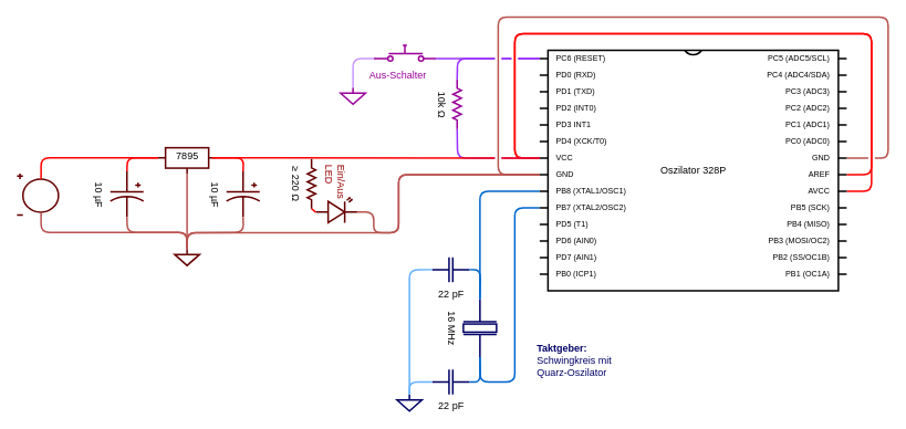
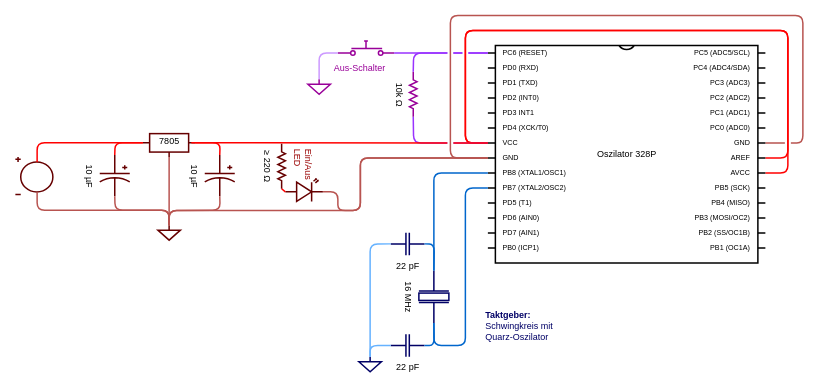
  <mxCell id="0" />
  <mxCell id="1" parent="0" />
  <mxCell id="2" value="" style="endArrow=none;html=1;strokeColor=#FF0000;strokeWidth=2;exitX=0;exitY=0;exitDx=0;exitDy=130;exitPerimeter=0;entryX=1;entryY=0;entryDx=0;entryDy=150;entryPerimeter=0;jumpStyle=gap;" parent="1" source="6" target="6" edge="1"><mxGeometry width="100" relative="1" as="geometry"><mxPoint x="530" y="530" as="sourcePoint" /><mxPoint x="630" y="530" as="targetPoint" /><Array as="points"><mxPoint x="620" y="190" /><mxPoint x="620" y="40" /><mxPoint x="1050" y="40" /><mxPoint x="1050" y="210" /></Array></mxGeometry></mxCell>
  <mxCell id="3" value="" style="endArrow=none;html=1;strokeColor=#FF0000;strokeWidth=2;exitX=0;exitY=0;exitDx=0;exitDy=130;exitPerimeter=0;entryX=1;entryY=0;entryDx=0;entryDy=170;entryPerimeter=0;jumpStyle=gap;" parent="1" source="6" target="6" edge="1"><mxGeometry width="100" relative="1" as="geometry"><mxPoint x="980" y="240" as="sourcePoint" /><mxPoint x="1080" y="240" as="targetPoint" /><Array as="points"><mxPoint x="620" y="190" /><mxPoint x="620" y="40" /><mxPoint x="1050" y="40" /><mxPoint x="1050" y="230" /></Array></mxGeometry></mxCell>
  <mxCell id="4" value="" style="endArrow=none;html=1;strokeColor=#b85450;strokeWidth=2;exitX=0;exitY=0;exitDx=0;exitDy=150;exitPerimeter=0;entryX=1;entryY=0;entryDx=0;entryDy=130;entryPerimeter=0;jumpStyle=gap;fillColor=#f8cecc;" parent="1" source="6" target="6" edge="1"><mxGeometry width="100" relative="1" as="geometry"><mxPoint x="530" y="320" as="sourcePoint" /><mxPoint x="630" y="320" as="targetPoint" /><Array as="points"><mxPoint x="600" y="210" /><mxPoint x="600" y="20" /><mxPoint x="1070" y="20" /><mxPoint x="1070" y="190" /></Array></mxGeometry></mxCell>
  <mxCell id="5" value="" style="endArrow=none;html=1;strokeColor=#9933FF;strokeWidth=2;fontColor=#990099;entryX=0;entryY=0;entryDx=0;entryDy=130;entryPerimeter=0;exitX=1;exitY=0.5;exitDx=0;exitDy=0;exitPerimeter=0;jumpStyle=gap;" parent="1" source="38" target="6" edge="1"><mxGeometry width="100" relative="1" as="geometry"><mxPoint x="390" y="150" as="sourcePoint" /><mxPoint x="490" y="150" as="targetPoint" /><Array as="points"><mxPoint x="551" y="190" /></Array></mxGeometry></mxCell>
  <mxCell id="6" value="Oszilator 328P" style="shadow=0;dashed=0;align=center;fillColor=#ffffff;html=1;strokeWidth=2;shape=mxgraph.electrical.logic_gates.dual_inline_ic;labelNames=PC6 (RESET),PD0 (RXD),PD1 (TXD),PD2 (INT0),PD3 INT1,PD4 (XCK/T0),VCC,GND,PB8 (XTAL1/OSC1),PB7 (XTAL2/OSC2),PD5 (T1),PD6 (AIN0),PD7 (AIN1),PB0 (ICP1),PB1 (OC1A),PB2 (SS/OC1B),PB3 (MOSI/OC2),PB4 (MISO),PB5 (SCK),AVCC,AREF,GND,PC0 (ADC0),PC1 (ADC1),PC2 (ADC2),PC3 (ADC3),PC4 (ADC4/SDA),PC5 (ADC5/SCL);pinLabelType=cust;pinSpacing=20;labelCount=28;" parent="1" vertex="1"><mxGeometry x="650" y="60" width="370" height="290" as="geometry" /></mxCell>
  <mxCell id="7" value="16 MHz" style="pointerEvents=1;verticalLabelPosition=bottom;shadow=0;dashed=0;align=center;fillColor=#ffffff;html=1;verticalAlign=top;strokeWidth=2;shape=mxgraph.electrical.miscellaneous.crystal_1;rotation=90;strokeColor=#000066;" parent="1" vertex="1"><mxGeometry x="543" y="375" width="70" height="40" as="geometry" /></mxCell>
  <mxCell id="8" value="" style="verticalLabelPosition=bottom;shadow=0;dashed=0;align=center;fillColor=#ffffff;html=1;verticalAlign=top;strokeWidth=2;shape=mxgraph.electrical.abstract.voltage_regulator;strokeColor=#660000;" parent="1" vertex="1"><mxGeometry x="190" y="177.5" width="70" height="31" as="geometry" /></mxCell>
- <mxCell id="9" value="&lt;div&gt;7895&lt;/div&gt;" style="text;html=1;resizable=0;points=[];autosize=1;align=center;verticalAlign=top;spacingTop=-4;strokeColor=none;" parent="1" vertex="1"><mxGeometry x="205" y="177.5" width="40" height="20" as="geometry" /></mxCell>
+ <mxCell id="9" value="&lt;div&gt;7805&lt;/div&gt;" style="text;html=1;resizable=0;points=[];autosize=1;align=center;verticalAlign=top;spacingTop=-4;strokeColor=none;" parent="1" vertex="1"><mxGeometry x="205" y="177.5" width="40" height="20" as="geometry" /></mxCell>
  <mxCell id="10" value="" style="pointerEvents=1;verticalLabelPosition=bottom;shadow=0;dashed=0;align=center;fillColor=#ffffff;html=1;verticalAlign=top;strokeWidth=2;shape=mxgraph.electrical.signal_sources.signal_ground;strokeColor=#660000;" parent="1" vertex="1"><mxGeometry x="210" y="299.5" width="30" height="20" as="geometry" /></mxCell>
  <mxCell id="11" value="" style="endArrow=none;html=1;strokeColor=#b85450;strokeWidth=2;entryX=0;entryY=0;entryDx=0;entryDy=150;entryPerimeter=0;jumpStyle=gap;exitX=0.5;exitY=0;exitDx=0;exitDy=0;exitPerimeter=0;fillColor=#f8cecc;" parent="1" source="10" target="6" edge="1"><mxGeometry width="100" relative="1" as="geometry"><mxPoint x="465" y="220" as="sourcePoint" /><mxPoint x="585" y="430" as="targetPoint" /><Array as="points"><mxPoint x="225" y="280" /><mxPoint x="385" y="280" /><mxPoint x="480" y="280" /><mxPoint x="480" y="210" /></Array></mxGeometry></mxCell>
  <mxCell id="12" value="" style="endArrow=none;html=1;strokeColor=#FF0000;strokeWidth=2;entryX=0;entryY=0;entryDx=0;entryDy=130;entryPerimeter=0;exitX=1;exitY=0.395;exitDx=0;exitDy=0;exitPerimeter=0;jumpStyle=gap;" parent="1" source="8" target="6" edge="1"><mxGeometry width="100" relative="1" as="geometry"><mxPoint x="415" y="190" as="sourcePoint" /><mxPoint x="515" y="190" as="targetPoint" /></mxGeometry></mxCell>
  <mxCell id="13" value="" style="endArrow=none;html=1;strokeColor=#b85450;strokeWidth=2;entryX=0.5;entryY=1;entryDx=0;entryDy=0;entryPerimeter=0;exitX=0.5;exitY=0;exitDx=0;exitDy=0;exitPerimeter=0;jumpStyle=gap;fillColor=#f8cecc;" parent="1" source="10" target="8" edge="1"><mxGeometry width="100" relative="1" as="geometry"><mxPoint x="225" y="369.5" as="sourcePoint" /><mxPoint x="325" y="369.5" as="targetPoint" /></mxGeometry></mxCell>
  <mxCell id="14" value="" style="pointerEvents=1;verticalLabelPosition=bottom;shadow=0;dashed=0;align=center;fillColor=#ffffff;html=1;verticalAlign=top;strokeWidth=2;shape=mxgraph.electrical.signal_sources.dc_source_1;strokeColor=#660000;" parent="1" vertex="1"><mxGeometry x="20" y="208.5" width="50" height="50" as="geometry" /></mxCell>
  <mxCell id="15" value="" style="endArrow=none;html=1;strokeColor=#FF0000;strokeWidth=2;exitX=0.58;exitY=0.135;exitDx=0;exitDy=0;exitPerimeter=0;entryX=0;entryY=0.395;entryDx=0;entryDy=0;entryPerimeter=0;jumpStyle=gap;" parent="1" source="14" target="8" edge="1"><mxGeometry width="100" relative="1" as="geometry"><mxPoint x="155" y="329.5" as="sourcePoint" /><mxPoint x="255" y="329.5" as="targetPoint" /><Array as="points"><mxPoint x="49" y="189.5" /></Array></mxGeometry></mxCell>
  <mxCell id="16" value="" style="endArrow=none;html=1;strokeColor=#b85450;strokeWidth=2;exitX=0.58;exitY=0.935;exitDx=0;exitDy=0;exitPerimeter=0;entryX=0.5;entryY=0;entryDx=0;entryDy=0;entryPerimeter=0;jumpStyle=gap;fillColor=#f8cecc;" parent="1" source="14" target="10" edge="1"><mxGeometry width="100" relative="1" as="geometry"><mxPoint x="185" y="329.5" as="sourcePoint" /><mxPoint x="235" y="249.5" as="targetPoint" /><Array as="points"><mxPoint x="49" y="279.5" /><mxPoint x="225" y="279.5" /></Array></mxGeometry></mxCell>
  <mxCell id="17" value="10 µF" style="pointerEvents=1;verticalLabelPosition=bottom;shadow=0;dashed=0;align=center;fillColor=#ffffff;html=1;verticalAlign=top;strokeWidth=2;shape=mxgraph.electrical.capacitors.capacitor_3;rotation=90;strokeColor=#660000;" parent="1" vertex="1"><mxGeometry x="265" y="213.5" width="55" height="40" as="geometry" /></mxCell>
  <mxCell id="18" value="10 µF" style="pointerEvents=1;verticalLabelPosition=bottom;shadow=0;dashed=0;align=center;fillColor=#ffffff;html=1;verticalAlign=top;strokeWidth=2;shape=mxgraph.electrical.capacitors.capacitor_3;rotation=90;strokeColor=#660000;" parent="1" vertex="1"><mxGeometry x="125" y="213.5" width="55" height="40" as="geometry" /></mxCell>
  <mxCell id="19" value="" style="endArrow=none;html=1;strokeColor=#FF0000;strokeWidth=2;exitX=0;exitY=0.5;exitDx=0;exitDy=0;exitPerimeter=0;entryX=0;entryY=0.395;entryDx=0;entryDy=0;entryPerimeter=0;jumpStyle=gap;" parent="1" source="18" target="8" edge="1"><mxGeometry width="100" relative="1" as="geometry"><mxPoint y="389.5" as="sourcePoint" x="100" /><mxPoint x="200" y="389.5" as="targetPoint" /><Array as="points"><mxPoint x="153" y="189.5" /></Array></mxGeometry></mxCell>
  <mxCell id="20" value="" style="endArrow=none;html=1;strokeColor=#b85450;strokeWidth=2;exitX=1;exitY=0.5;exitDx=0;exitDy=0;exitPerimeter=0;entryX=0.5;entryY=0;entryDx=0;entryDy=0;entryPerimeter=0;jumpStyle=gap;fillColor=#f8cecc;" parent="1" source="18" target="10" edge="1"><mxGeometry width="100" relative="1" as="geometry"><mxPoint x="160" y="349.5" as="sourcePoint" /><mxPoint x="260" y="349.5" as="targetPoint" /><Array as="points"><mxPoint x="153" y="279.5" /><mxPoint x="225" y="279.5" /></Array></mxGeometry></mxCell>
  <mxCell id="21" value="" style="endArrow=none;html=1;strokeColor=#b85450;strokeWidth=2;exitX=1;exitY=0.5;exitDx=0;exitDy=0;exitPerimeter=0;entryX=0.5;entryY=0;entryDx=0;entryDy=0;entryPerimeter=0;jumpStyle=gap;fillColor=#f8cecc;" parent="1" source="17" target="10" edge="1"><mxGeometry width="100" relative="1" as="geometry"><mxPoint x="280" y="329.5" as="sourcePoint" /><mxPoint x="293" y="319.5" as="targetPoint" /><Array as="points"><mxPoint x="293" y="279.5" /><mxPoint x="225" y="280" /></Array></mxGeometry></mxCell>
  <mxCell id="22" value="" style="endArrow=none;html=1;strokeColor=#FF0000;strokeWidth=2;exitX=0;exitY=0.5;exitDx=0;exitDy=0;exitPerimeter=0;entryX=0.923;entryY=0.392;entryDx=0;entryDy=0;entryPerimeter=0;jumpStyle=gap;" parent="1" source="17" target="8" edge="1"><mxGeometry width="100" relative="1" as="geometry"><mxPoint x="230" y="379.5" as="sourcePoint" /><mxPoint x="330" y="379.5" as="targetPoint" /><Array as="points"><mxPoint x="293" y="189.5" /></Array></mxGeometry></mxCell>
  <mxCell id="23" value="" style="verticalLabelPosition=bottom;shadow=0;dashed=0;align=center;fillColor=#ffffff;html=1;verticalAlign=top;strokeWidth=2;shape=mxgraph.electrical.opto_electronics.led_2;pointerEvents=1;strokeColor=#660000;" parent="1" vertex="1"><mxGeometry x="380" y="238" width="50" height="30" as="geometry" /></mxCell>
  <mxCell id="24" value="&lt;span class=&quot;box&quot;&gt;≥ &lt;/span&gt;220 &lt;span class=&quot;box&quot;&gt;Ω&lt;/span&gt;" style="pointerEvents=1;verticalLabelPosition=bottom;shadow=0;dashed=0;align=center;fillColor=#ffffff;html=1;verticalAlign=top;strokeWidth=2;shape=mxgraph.electrical.resistors.resistor_2;rotation=90;strokeColor=#660000;" parent="1" vertex="1"><mxGeometry x="345" y="216" width="60" height="10" as="geometry" /></mxCell>
  <mxCell id="25" value="" style="endArrow=none;html=1;strokeColor=#FF0000;strokeWidth=2;exitX=1;exitY=0.5;exitDx=0;exitDy=0;exitPerimeter=0;entryX=0;entryY=0.57;entryDx=0;entryDy=0;entryPerimeter=0;jumpStyle=gap;" parent="1" source="24" target="23" edge="1"><mxGeometry width="100" relative="1" as="geometry"><mxPoint x="400" y="318" as="sourcePoint" /><mxPoint x="500" y="318" as="targetPoint" /></mxGeometry></mxCell>
  <mxCell id="26" value="&lt;div&gt;&lt;font color=&quot;#990000&quot;&gt;Ein/Aus&lt;/font&gt;&lt;/div&gt;&lt;div&gt;&lt;font color=&quot;#990000&quot;&gt;LED&lt;/font&gt;&lt;/div&gt;" style="text;html=1;resizable=0;points=[];autosize=1;align=left;verticalAlign=top;spacingTop=-4;rotation=90;" parent="1" vertex="1"><mxGeometry x="375" y="211" width="60" height="30" as="geometry" /></mxCell>
  <mxCell id="27" value="" style="endArrow=none;html=1;strokeColor=#b85450;strokeWidth=2;fillColor=#f8cecc;jumpStyle=gap;entryX=0;entryY=0;entryDx=0;entryDy=150;entryPerimeter=0;exitX=1;exitY=0.57;exitDx=0;exitDy=0;exitPerimeter=0;" parent="1" source="23" target="6" edge="1"><mxGeometry width="100" relative="1" as="geometry"><mxPoint x="530" y="255" as="sourcePoint" /><mxPoint x="200" y="430" as="targetPoint" /><Array as="points"><mxPoint x="450" y="255" /><mxPoint x="450" y="280" /><mxPoint x="480" y="280" /><mxPoint x="480" y="210" /></Array></mxGeometry></mxCell>
  <mxCell id="28" value="22 pF" style="pointerEvents=1;verticalLabelPosition=bottom;shadow=0;dashed=0;align=center;fillColor=#ffffff;html=1;verticalAlign=top;strokeWidth=2;shape=mxgraph.electrical.capacitors.capacitor_1;strokeColor=#000066;" parent="1" vertex="1"><mxGeometry x="520.5" y="445" width="45" height="30" as="geometry" /></mxCell>
  <mxCell id="29" value="" style="endArrow=none;html=1;strokeColor=#0066CC;strokeWidth=2;exitX=1;exitY=0.5;exitDx=0;exitDy=0;exitPerimeter=0;entryX=1;entryY=0.5;entryDx=0;entryDy=0;entryPerimeter=0;jumpStyle=gap;fillColor=#dae8fc;" parent="1" source="28" target="7" edge="1"><mxGeometry width="100" relative="1" as="geometry"><mxPoint x="503" y="575" as="sourcePoint" /><mxPoint x="603" y="575" as="targetPoint" /><Array as="points"><mxPoint x="578.5" y="460" /></Array></mxGeometry></mxCell>
  <mxCell id="30" value="22 pF" style="pointerEvents=1;verticalLabelPosition=bottom;shadow=0;dashed=0;align=center;fillColor=#ffffff;html=1;verticalAlign=top;strokeWidth=2;shape=mxgraph.electrical.capacitors.capacitor_1;strokeColor=#000066;" parent="1" vertex="1"><mxGeometry x="520.5" y="309.5" width="45" height="30" as="geometry" /></mxCell>
  <mxCell id="31" value="" style="endArrow=none;html=1;strokeColor=#0066CC;strokeWidth=2;exitX=1;exitY=0.5;exitDx=0;exitDy=0;exitPerimeter=0;entryX=0;entryY=0.5;entryDx=0;entryDy=0;entryPerimeter=0;jumpStyle=gap;" parent="1" source="30" target="7" edge="1"><mxGeometry width="100" relative="1" as="geometry"><mxPoint x="586.5" y="534.5" as="sourcePoint" /><mxPoint x="686.5" y="534.5" as="targetPoint" /><Array as="points"><mxPoint x="578.5" y="325" /></Array></mxGeometry></mxCell>
  <mxCell id="32" value="" style="pointerEvents=1;verticalLabelPosition=bottom;shadow=0;dashed=0;align=center;fillColor=#ffffff;html=1;verticalAlign=top;strokeWidth=2;shape=mxgraph.electrical.signal_sources.signal_ground;strokeColor=#000066;rotation=0;" parent="1" vertex="1"><mxGeometry x="478" y="475" width="30" height="20" as="geometry" /></mxCell>
  <mxCell id="33" value="" style="endArrow=none;html=1;strokeColor=#66B2FF;strokeWidth=2;exitX=0.5;exitY=0;exitDx=0;exitDy=0;exitPerimeter=0;entryX=0;entryY=0.5;entryDx=0;entryDy=0;entryPerimeter=0;jumpStyle=gap;" parent="1" source="32" target="30" edge="1"><mxGeometry width="100" relative="1" as="geometry"><mxPoint x="480.5" y="565" as="sourcePoint" /><mxPoint x="580.5" y="565" as="targetPoint" /><Array as="points"><mxPoint x="493" y="325" /></Array></mxGeometry></mxCell>
  <mxCell id="34" value="" style="endArrow=none;html=1;strokeColor=#66B2FF;strokeWidth=2;exitX=0.5;exitY=0;exitDx=0;exitDy=0;exitPerimeter=0;entryX=0;entryY=0.5;entryDx=0;entryDy=0;entryPerimeter=0;jumpStyle=gap;" parent="1" source="32" target="28" edge="1"><mxGeometry width="100" relative="1" as="geometry"><mxPoint x="410.5" y="505" as="sourcePoint" /><mxPoint x="510.5" y="505" as="targetPoint" /><Array as="points"><mxPoint x="493" y="460" /></Array></mxGeometry></mxCell>
  <mxCell id="35" value="" style="endArrow=none;html=1;strokeColor=#0066CC;strokeWidth=2;exitX=0;exitY=0.5;exitDx=0;exitDy=0;exitPerimeter=0;entryX=0;entryY=0;entryDx=0;entryDy=170;entryPerimeter=0;jumpStyle=gap;" parent="1" source="7" target="6" edge="1"><mxGeometry width="100" relative="1" as="geometry"><mxPoint x="640" y="470" as="sourcePoint" /><mxPoint x="740" y="470" as="targetPoint" /><Array as="points"><mxPoint x="578" y="330" /><mxPoint x="578" y="230" /></Array></mxGeometry></mxCell>
  <mxCell id="36" value="" style="endArrow=none;html=1;strokeColor=#0066CC;strokeWidth=2;exitX=1;exitY=0.5;exitDx=0;exitDy=0;exitPerimeter=0;entryX=0;entryY=0;entryDx=0;entryDy=190;entryPerimeter=0;jumpStyle=gap;" parent="1" source="7" target="6" edge="1"><mxGeometry width="100" relative="1" as="geometry"><mxPoint x="610" y="460" as="sourcePoint" /><mxPoint x="710" y="460" as="targetPoint" /><Array as="points"><mxPoint x="578" y="460" /><mxPoint x="620" y="460" /><mxPoint x="620" y="250" /></Array></mxGeometry></mxCell>
  <mxCell id="37" value="&lt;div&gt;&lt;font&gt;&lt;b&gt;Taktgeber:&lt;/b&gt;&lt;/font&gt;&lt;/div&gt;&lt;div&gt;&lt;font&gt;Schwingkreis mit &lt;/font&gt;&lt;/div&gt;&lt;div&gt;&lt;font&gt;Quarz-Oszilator&lt;br&gt;&lt;/font&gt;&lt;/div&gt;" style="text;html=1;resizable=0;points=[];autosize=1;align=left;verticalAlign=top;spacingTop=-4;fontColor=#000066;" parent="1" vertex="1"><mxGeometry x="645" y="410" width="110" height="40" as="geometry" /></mxCell>
  <mxCell id="38" value="10k &lt;span class=&quot;box&quot;&gt;Ω&lt;/span&gt;" style="pointerEvents=1;verticalLabelPosition=bottom;shadow=0;dashed=0;align=center;fillColor=#ffffff;html=1;verticalAlign=top;strokeWidth=2;shape=mxgraph.electrical.resistors.resistor_2;rotation=90;strokeColor=#990099;" parent="1" vertex="1"><mxGeometry x="520.5" y="120" width="60" height="10" as="geometry" /></mxCell>
  <mxCell id="39" value="" style="pointerEvents=1;verticalLabelPosition=bottom;shadow=0;dashed=0;align=center;fillColor=#ffffff;html=1;verticalAlign=top;strokeWidth=2;shape=mxgraph.electrical.signal_sources.signal_ground;strokeColor=#990099;rotation=0;" parent="1" vertex="1"><mxGeometry x="410" y="105" width="30" height="20" as="geometry" /></mxCell>
  <mxCell id="40" value="" style="pointerEvents=1;verticalLabelPosition=bottom;shadow=0;dashed=0;align=center;fillColor=#ffffff;html=1;verticalAlign=top;strokeWidth=2;shape=mxgraph.electrical.electro-mechanical.push_switch_no;fontColor=#000066;strokeColor=#990099;" parent="1" vertex="1"><mxGeometry x="450" y="54" width="75" height="19" as="geometry" /></mxCell>
  <mxCell id="41" value="Aus-Schalter" style="text;html=1;resizable=0;points=[];autosize=1;align=left;verticalAlign=top;spacingTop=-4;fontColor=#990099;" parent="1" vertex="1"><mxGeometry x="443" y="80" width="100" height="20" as="geometry" /></mxCell>
  <mxCell id="42" value="" style="endArrow=none;html=1;strokeColor=#9933FF;strokeWidth=2;fontColor=#990099;exitX=0;exitY=0;exitDx=0;exitDy=10;exitPerimeter=0;entryX=0;entryY=0.5;entryDx=0;entryDy=0;entryPerimeter=0;jumpStyle=gap;" parent="1" source="6" target="38" edge="1"><mxGeometry width="100" relative="1" as="geometry"><mxPoint x="347.5" y="630" as="sourcePoint" /><mxPoint x="447.5" y="630" as="targetPoint" /><Array as="points"><mxPoint x="551" y="70" /></Array></mxGeometry></mxCell>
  <mxCell id="43" value="" style="endArrow=none;html=1;strokeColor=#CC99FF;strokeWidth=2;fontColor=#990099;exitX=0;exitY=0.84;exitDx=0;exitDy=0;exitPerimeter=0;entryX=0.5;entryY=0;entryDx=0;entryDy=0;entryPerimeter=0;jumpStyle=gap;fillColor=#e1d5e7;" parent="1" source="40" target="39" edge="1"><mxGeometry width="100" relative="1" as="geometry"><mxPoint x="347.5" y="560" as="sourcePoint" /><mxPoint x="447.5" y="560" as="targetPoint" /><Array as="points"><mxPoint x="425" y="70" /></Array></mxGeometry></mxCell>
  <mxCell id="44" value="" style="endArrow=none;html=1;strokeColor=#9933FF;strokeWidth=2;fontColor=#990099;exitX=1;exitY=0.84;exitDx=0;exitDy=0;exitPerimeter=0;entryX=0;entryY=0;entryDx=0;entryDy=10;entryPerimeter=0;jumpStyle=gap;" parent="1" source="40" target="6" edge="1"><mxGeometry width="100" relative="1" as="geometry"><mxPoint x="437" y="29" as="sourcePoint" /><mxPoint x="560" y="20" as="targetPoint" /></mxGeometry></mxCell>
